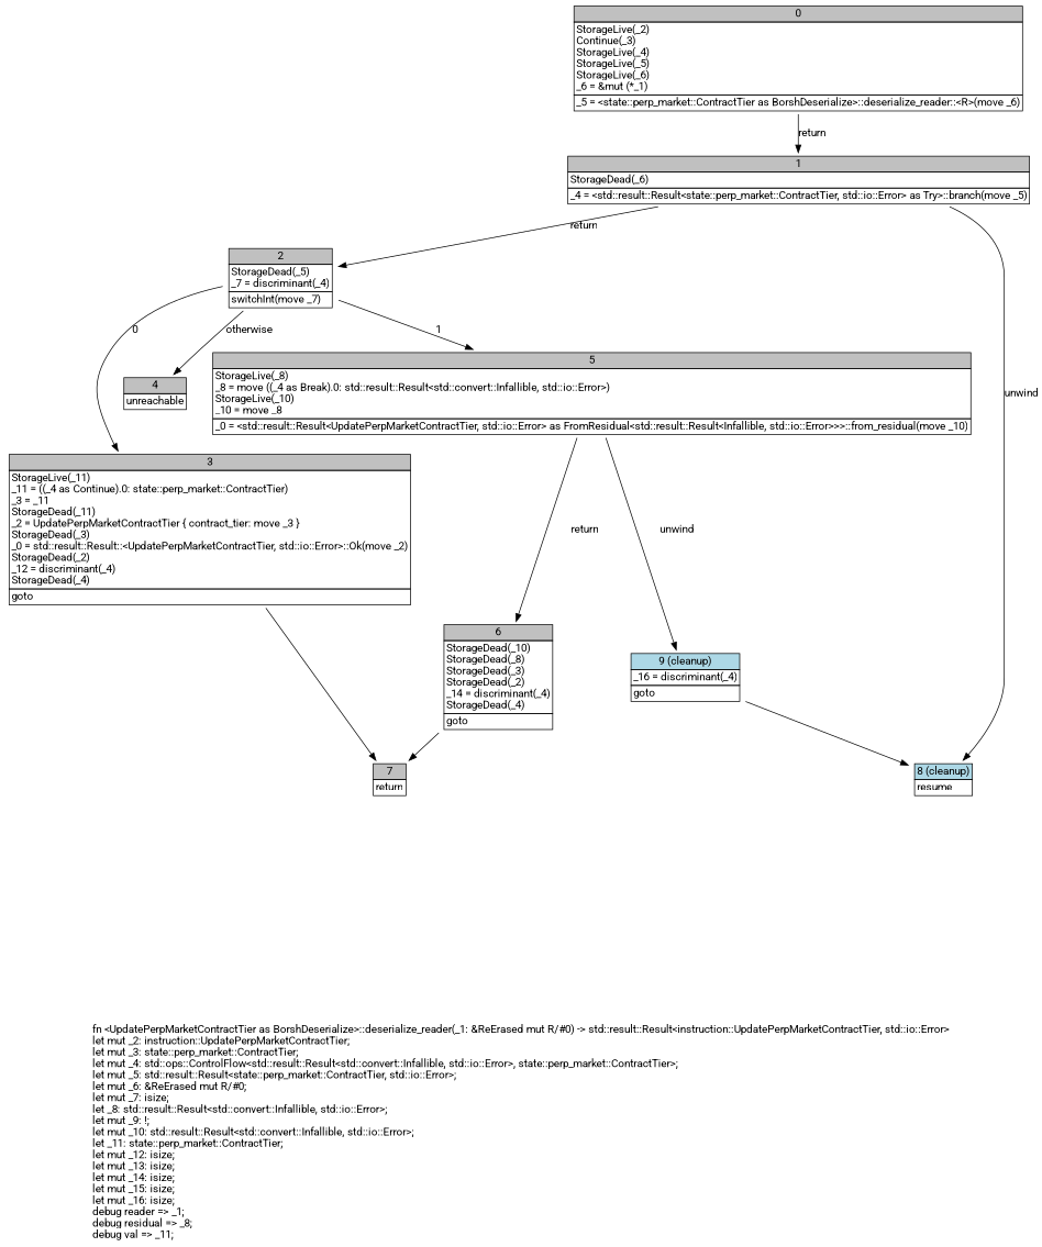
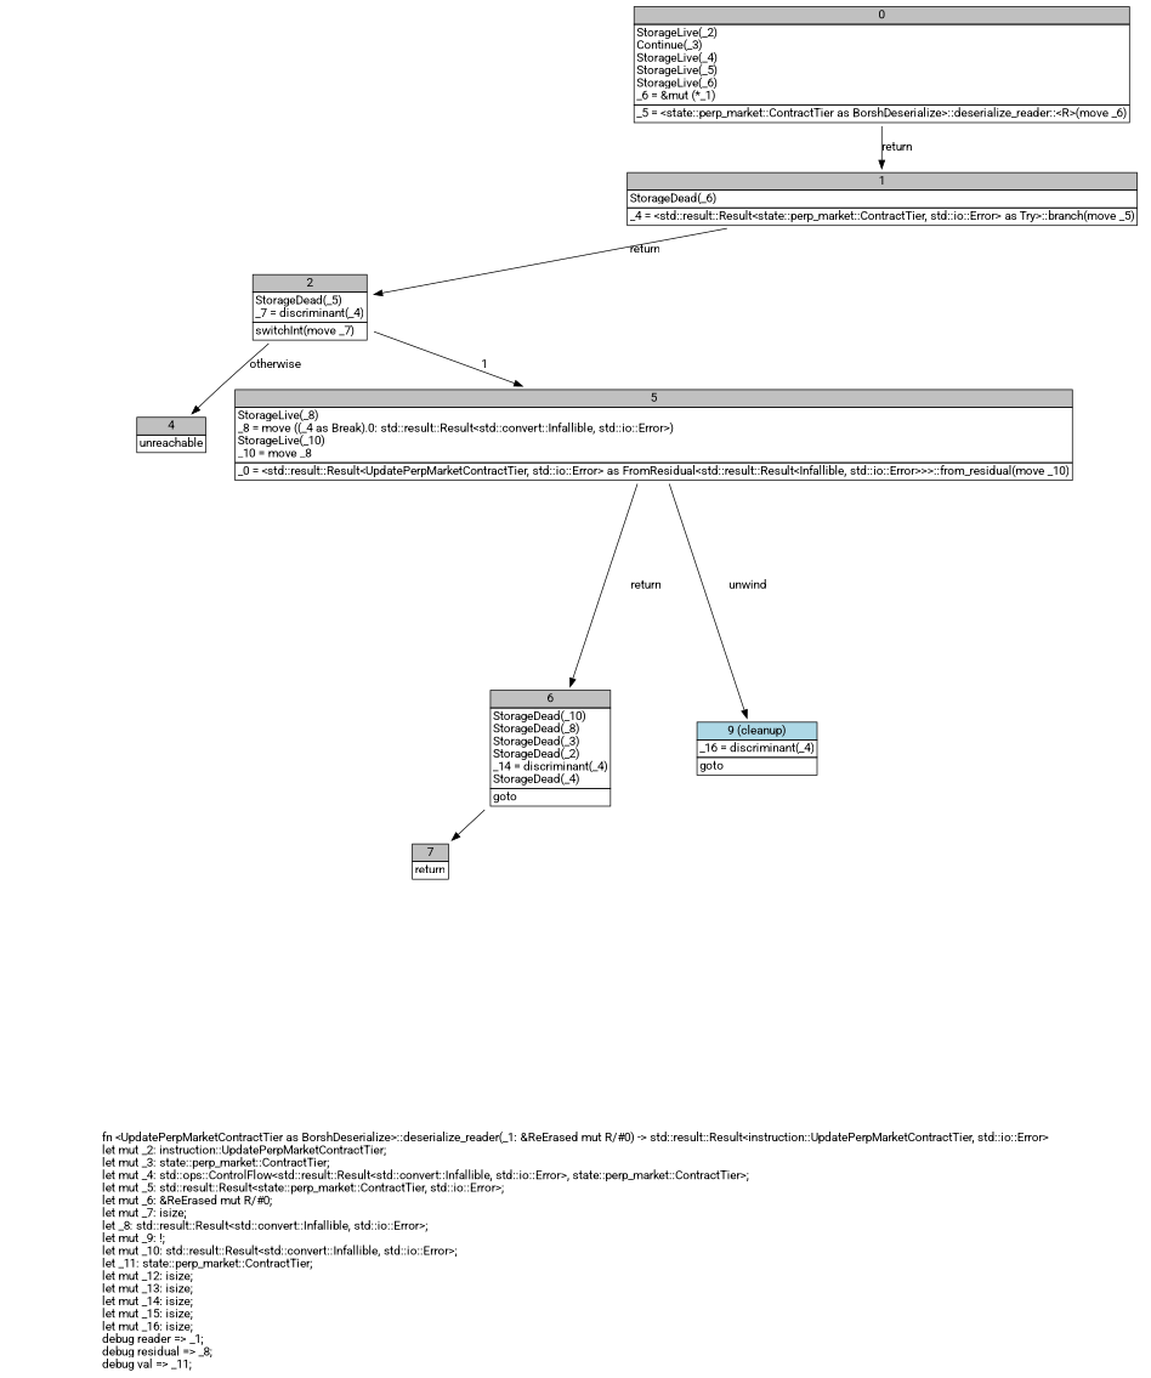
  digraph {
    fontname=Roboto
    label=<fn &lt;UpdatePerpMarketContractTier as BorshDeserialize&gt;::deserialize_reader(_1: &amp;ReErased mut R/#0) -&gt; std::result::Result&lt;instruction::UpdatePerpMarketContractTier, std::io::Error&gt;<br align="left"/>let mut _2: instruction::UpdatePerpMarketContractTier;<br align="left"/>let mut _3: state::perp_market::ContractTier;<br align="left"/>let mut _4: std::ops::ControlFlow&lt;std::result::Result&lt;std::convert::Infallible, std::io::Error&gt;, state::perp_market::ContractTier&gt;;<br align="left"/>let mut _5: std::result::Result&lt;state::perp_market::ContractTier, std::io::Error&gt;;<br align="left"/>let mut _6: &amp;ReErased mut R/#0;<br align="left"/>let mut _7: isize;<br align="left"/>let _8: std::result::Result&lt;std::convert::Infallible, std::io::Error&gt;;<br align="left"/>let mut _9: !;<br align="left"/>let mut _10: std::result::Result&lt;std::convert::Infallible, std::io::Error&gt;;<br align="left"/>let _11: state::perp_market::ContractTier;<br align="left"/>let mut _12: isize;<br align="left"/>let mut _13: isize;<br align="left"/>let mut _14: isize;<br align="left"/>let mut _15: isize;<br align="left"/>let mut _16: isize;<br align="left"/>debug reader =&gt; _1;<br align="left"/>debug residual =&gt; _8;<br align="left"/>debug val =&gt; _11;<br align="left"/>>
    node [fontname=Roboto shape=none]
    edge [fontname=Roboto]
    n1 [label=<<table border="0" cellborder="1" cellspacing="0"><tr><td bgcolor="gray" align="center" colspan="1">0</td></tr><tr><td align="left" balign="left">StorageLive(_2)<br/>Continue(_3)<br/>StorageLive(_4)<br/>StorageLive(_5)<br/>StorageLive(_6)<br/>_6 = &amp;mut (*_1)<br/></td></tr><tr><td align="left">_5 = &lt;state::perp_market::ContractTier as BorshDeserialize&gt;::deserialize_reader::&lt;R&gt;(move _6)</td></tr></table>>]
    n2 [label=<<table border="0" cellborder="1" cellspacing="0"><tr><td bgcolor="gray" align="center" colspan="1">1</td></tr><tr><td align="left" balign="left">StorageDead(_6)<br/></td></tr><tr><td align="left">_4 = &lt;std::result::Result&lt;state::perp_market::ContractTier, std::io::Error&gt; as Try&gt;::branch(move _5)</td></tr></table>>]
    n3 [label=<<table border="0" cellborder="1" cellspacing="0"><tr><td bgcolor="gray" align="center" colspan="1">2</td></tr><tr><td align="left" balign="left">StorageDead(_5)<br/>_7 = discriminant(_4)<br/></td></tr><tr><td align="left">switchInt(move _7)</td></tr></table>>]
-   n4 [label=<<table border="0" cellborder="1" cellspacing="0"><tr><td bgcolor="lightblue" align="center" colspan="1">8 (cleanup)</td></tr><tr><td align="left">resume</td></tr></table>>]
-   n5 [label=<<table border="0" cellborder="1" cellspacing="0"><tr><td bgcolor="gray" align="center" colspan="1">3</td></tr><tr><td align="left" balign="left">StorageLive(_11)<br/>_11 = ((_4 as Continue).0: state::perp_market::ContractTier)<br/>_3 = _11<br/>StorageDead(_11)<br/>_2 = UpdatePerpMarketContractTier { contract_tier: move _3 }<br/>StorageDead(_3)<br/>_0 = std::result::Result::&lt;UpdatePerpMarketContractTier, std::io::Error&gt;::Ok(move _2)<br/>StorageDead(_2)<br/>_12 = discriminant(_4)<br/>StorageDead(_4)<br/></td></tr><tr><td align="left">goto</td></tr></table>>]
    n6 [label=<<table border="0" cellborder="1" cellspacing="0"><tr><td bgcolor="gray" align="center" colspan="1">4</td></tr><tr><td align="left">unreachable</td></tr></table>>]
    n7 [label=<<table border="0" cellborder="1" cellspacing="0"><tr><td bgcolor="gray" align="center" colspan="1">5</td></tr><tr><td align="left" balign="left">StorageLive(_8)<br/>_8 = move ((_4 as Break).0: std::result::Result&lt;std::convert::Infallible, std::io::Error&gt;)<br/>StorageLive(_10)<br/>_10 = move _8<br/></td></tr><tr><td align="left">_0 = &lt;std::result::Result&lt;UpdatePerpMarketContractTier, std::io::Error&gt; as FromResidual&lt;std::result::Result&lt;Infallible, std::io::Error&gt;&gt;&gt;::from_residual(move _10)</td></tr></table>>]
    n8 [label=<<table border="0" cellborder="1" cellspacing="0"><tr><td bgcolor="gray" align="center" colspan="1">7</td></tr><tr><td align="left">return</td></tr></table>>]
    n9 [label=<<table border="0" cellborder="1" cellspacing="0"><tr><td bgcolor="gray" align="center" colspan="1">6</td></tr><tr><td align="left" balign="left">StorageDead(_10)<br/>StorageDead(_8)<br/>StorageDead(_3)<br/>StorageDead(_2)<br/>_14 = discriminant(_4)<br/>StorageDead(_4)<br/></td></tr><tr><td align="left">goto</td></tr></table>>]
    n10 [label=<<table border="0" cellborder="1" cellspacing="0"><tr><td bgcolor="lightblue" align="center" colspan="1">9 (cleanup)</td></tr><tr><td align="left" balign="left">_16 = discriminant(_4)<br/></td></tr><tr><td align="left">goto</td></tr></table>>]
    n1 -> n2 [label=return]
    n2 -> n3 [label=return]
-   n2 -> n4 [label=unwind]
-   n3 -> n5 [label=0]
    n3 -> n6 [label=otherwise]
    n3 -> n7 [label=1]
-   n5 -> n8
    n7 -> n9 [label=return]
    n7 -> n10 [label=unwind]
    n9 -> n8
-   n10 -> n4
  }
